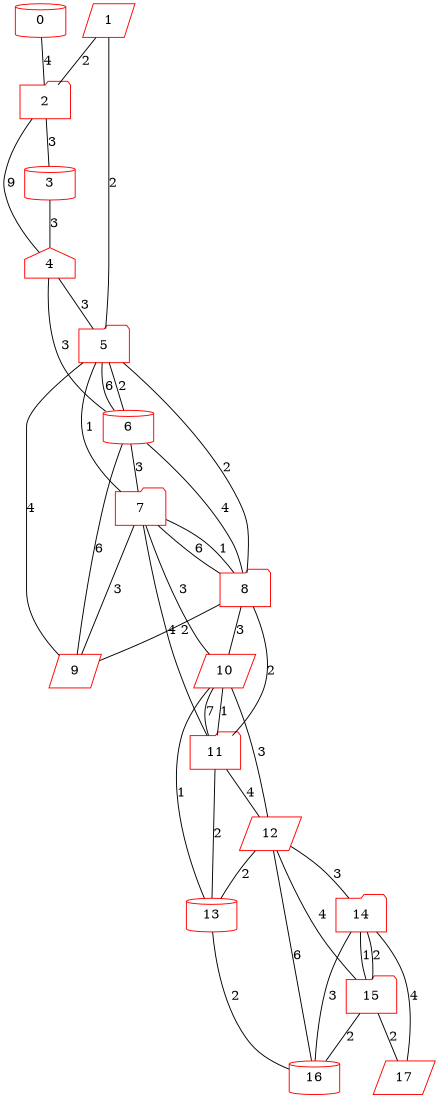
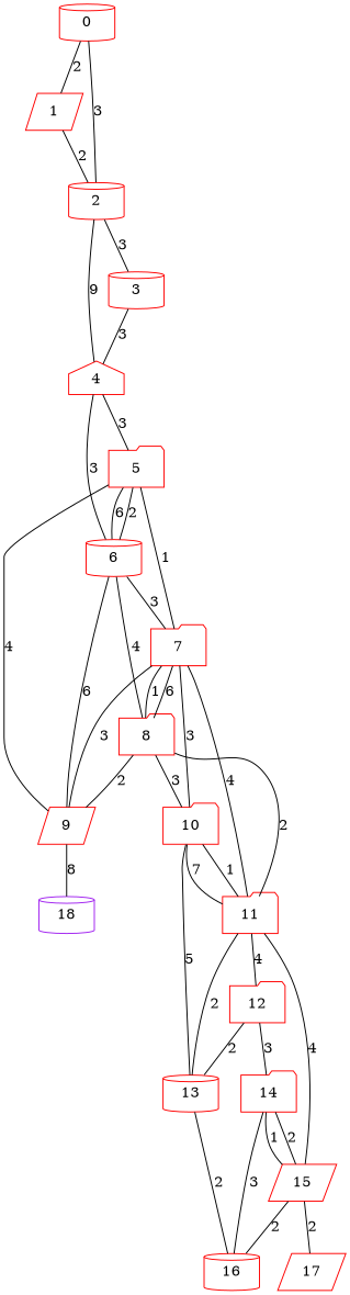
  graph {
    node [color=red shape=cylinder weight=1]
    1 [shape=parallelogram]
    0
-   2 [shape=folder]
+   2
    3
    4 [shape=house]
    5 [shape=folder]
    6
    7 [shape=folder]
    8 [shape=folder]
    9 [shape=parallelogram]
-   10 [shape=parallelogram]
+   10 [shape=folder]
    11 [shape=folder]
-   12 [shape=parallelogram]
+   18 [color=purple weight=4]
+   12 [shape=folder]
    13
    14 [shape=folder]
-   15 [shape=folder]
+   15 [shape=parallelogram]
    16
    17 [shape=parallelogram]
    1 -- 2 [label=2]
-   5 -- 1 [label=2]
-   0 -- 2 [label=4]
+   0 -- 1 [label=2]
+   0 -- 2 [label=3]
    2 -- 3 [label=3]
    2 -- 4 [label=9]
    3 -- 4 [label=3]
    4 -- 5 [label=3]
    4 -- 6 [label=3]
    5 -- 6 [label=6]
    5 -- 6 [label=2]
    5 -- 7 [label=1]
-   5 -- 8 [label=2]
    5 -- 9 [label=4]
    6 -- 7 [label=3]
    6 -- 8 [label=4]
    6 -- 9 [label=6]
    7 -- 8 [label=1]
    7 -- 8 [label=6]
    7 -- 9 [label=3]
    7 -- 10 [label=3]
    7 -- 11 [label=4]
    8 -- 9 [label=2]
    8 -- 10 [label=3]
    8 -- 11 [label=2]
+   9 -- 18 [label=8]
    10 -- 11 [label=7]
    10 -- 11 [label=1]
-   10 -- 12 [label=3]
-   10 -- 13 [label=1]
+   10 -- 13 [label=5]
    11 -- 12 [label=4]
    11 -- 13 [label=2]
    12 -- 13 [label=2]
    12 -- 14 [label=3]
-   12 -- 15 [label=4]
-   12 -- 16 [label=6]
+   11 -- 15 [label=4]
    13 -- 16 [label=2]
    14 -- 15 [label=1]
    14 -- 15 [label=2]
    14 -- 16 [label=3]
-   14 -- 17 [label=4]
    15 -- 16 [label=2]
    15 -- 17 [label=2]
  }
